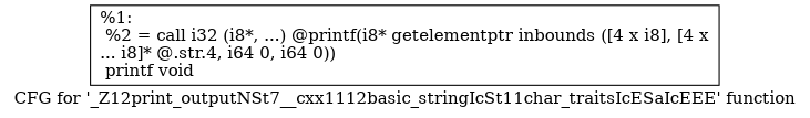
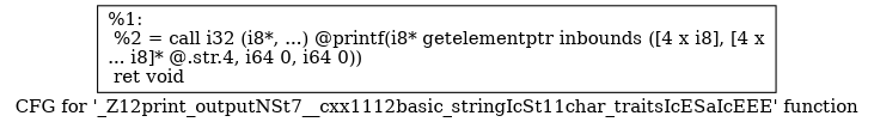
  digraph {
    label="CFG for '_Z12print_outputNSt7__cxx1112basic_stringIcSt11char_traitsIcESaIcEEE' function"
-   n1 [label="{%1:\l  %2 = call i32 (i8*, ...) @printf(i8* getelementptr inbounds ([4 x i8], [4 x\l... i8]* @.str.4, i64 0, i64 0))\l  printf void\l}" shape=record]
+   n1 [label="{%1:\l  %2 = call i32 (i8*, ...) @printf(i8* getelementptr inbounds ([4 x i8], [4 x\l... i8]* @.str.4, i64 0, i64 0))\l  ret void\l}" shape=record]
  }
